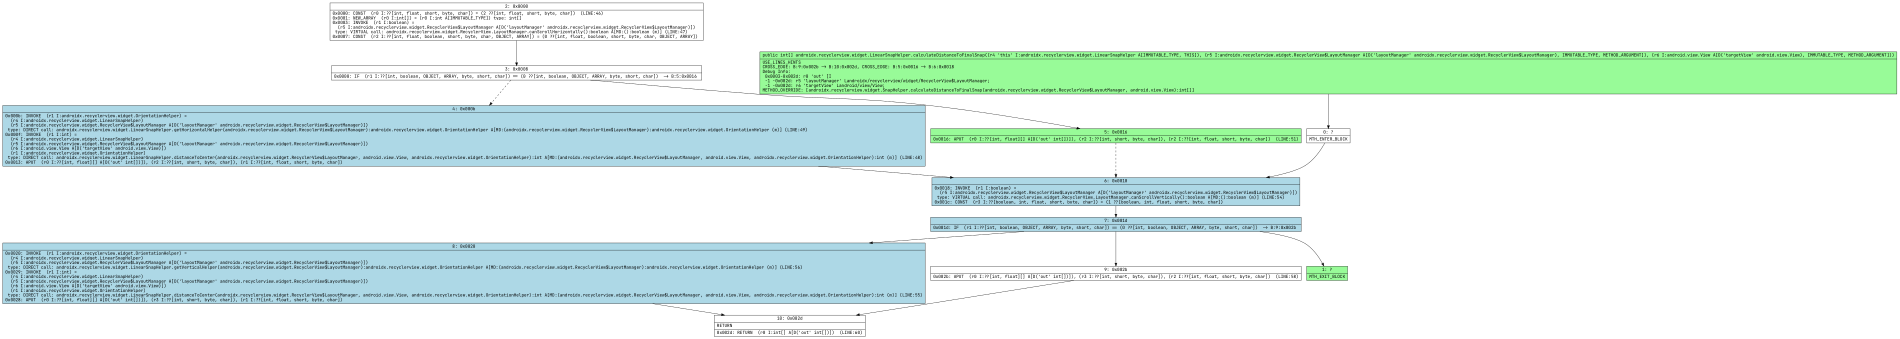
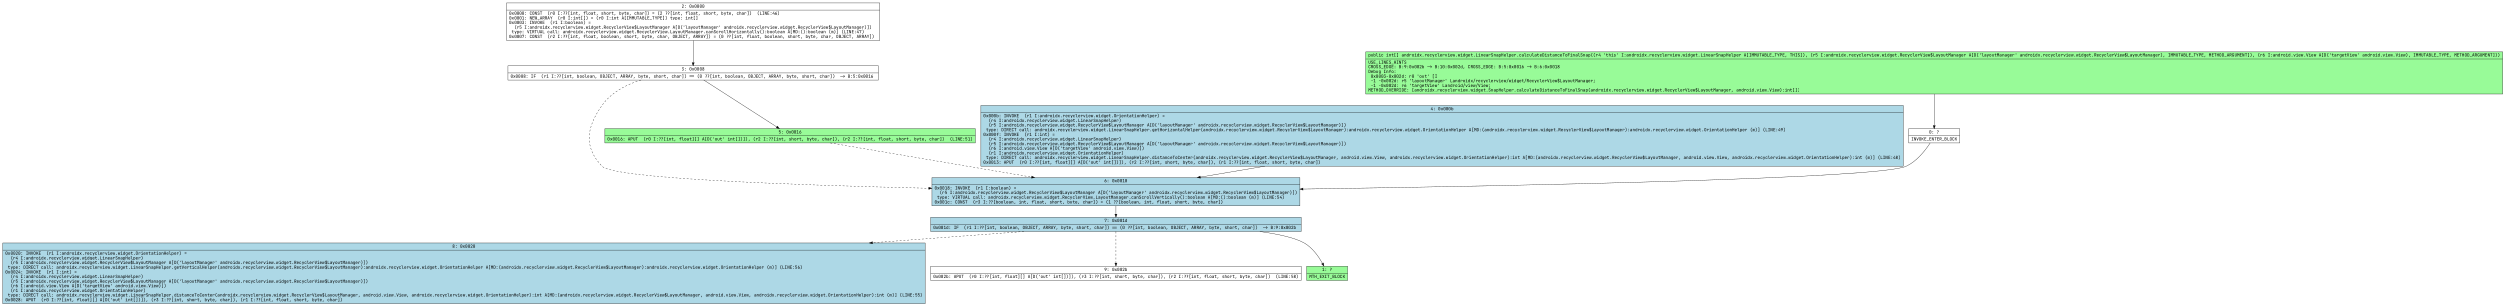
  digraph {
    fontname="JetBrains Mono"
    node [fillcolor=white fontname="JetBrains Mono" shape=record style=filled]
    edge [fontname="JetBrains Mono"]
-   n1 [label="{0\:\ ?|MTH_ENTER_BLOCK\l}"]
+   n1 [label="{0\:\ ?|INVOKE_ENTER_BLOCK\l}"]
    n2 [fillcolor=lightblue label="{6\:\ 0x0018|0x0018: INVOKE  (r1 I:boolean) = \l  (r5 I:androidx.recyclerview.widget.RecyclerView$LayoutManager A[D('layoutManager' androidx.recyclerview.widget.RecyclerView$LayoutManager)])\l type: VIRTUAL call: androidx.recyclerview.widget.RecyclerView.LayoutManager.canScrollVertically():boolean A[MD:():boolean (m)] (LINE:54)\l0x001c: CONST  (r3 I:??[boolean, int, float, short, byte, char]) = (1 ??[boolean, int, float, short, byte, char]) \l}"]
    n3 [label="{2\:\ 0x0000|0x0000: CONST  (r0 I:??[int, float, short, byte, char]) = (2 ??[int, float, short, byte, char])  (LINE:46)\l0x0001: NEW_ARRAY  (r0 I:int[]) = (r0 I:int A[IMMUTABLE_TYPE]) type: int[] \l0x0003: INVOKE  (r1 I:boolean) = \l  (r5 I:androidx.recyclerview.widget.RecyclerView$LayoutManager A[D('layoutManager' androidx.recyclerview.widget.RecyclerView$LayoutManager)])\l type: VIRTUAL call: androidx.recyclerview.widget.RecyclerView.LayoutManager.canScrollHorizontally():boolean A[MD:():boolean (m)] (LINE:47)\l0x0007: CONST  (r2 I:??[int, float, boolean, short, byte, char, OBJECT, ARRAY]) = (0 ??[int, float, boolean, short, byte, char, OBJECT, ARRAY]) \l}"]
    n4 [label="{3\:\ 0x0008|0x0008: IF  (r1 I:??[int, boolean, OBJECT, ARRAY, byte, short, char]) == (0 ??[int, boolean, OBJECT, ARRAY, byte, short, char])  \-\> B:5:0x0016 \l}"]
    n5 [fillcolor=lightblue label="{4\:\ 0x000b|0x000b: INVOKE  (r1 I:androidx.recyclerview.widget.OrientationHelper) = \l  (r4 I:androidx.recyclerview.widget.LinearSnapHelper)\l  (r5 I:androidx.recyclerview.widget.RecyclerView$LayoutManager A[D('layoutManager' androidx.recyclerview.widget.RecyclerView$LayoutManager)])\l type: DIRECT call: androidx.recyclerview.widget.LinearSnapHelper.getHorizontalHelper(androidx.recyclerview.widget.RecyclerView$LayoutManager):androidx.recyclerview.widget.OrientationHelper A[MD:(androidx.recyclerview.widget.RecyclerView$LayoutManager):androidx.recyclerview.widget.OrientationHelper (m)] (LINE:49)\l0x000f: INVOKE  (r1 I:int) = \l  (r4 I:androidx.recyclerview.widget.LinearSnapHelper)\l  (r5 I:androidx.recyclerview.widget.RecyclerView$LayoutManager A[D('layoutManager' androidx.recyclerview.widget.RecyclerView$LayoutManager)])\l  (r6 I:android.view.View A[D('targetView' android.view.View)])\l  (r1 I:androidx.recyclerview.widget.OrientationHelper)\l type: DIRECT call: androidx.recyclerview.widget.LinearSnapHelper.distanceToCenter(androidx.recyclerview.widget.RecyclerView$LayoutManager, android.view.View, androidx.recyclerview.widget.OrientationHelper):int A[MD:(androidx.recyclerview.widget.RecyclerView$LayoutManager, android.view.View, androidx.recyclerview.widget.OrientationHelper):int (m)] (LINE:48)\l0x0013: APUT  (r0 I:??[int, float][] A[D('out' int[])]), (r2 I:??[int, short, byte, char]), (r1 I:??[int, float, short, byte, char]) \l}"]
    n6 [fillcolor=palegreen label="{5\:\ 0x0016|0x0016: APUT  (r0 I:??[int, float][] A[D('out' int[])]), (r2 I:??[int, short, byte, char]), (r2 I:??[int, float, short, byte, char])  (LINE:51)\l}"]
    n7 [fillcolor=lightblue label="{7\:\ 0x001d|0x001d: IF  (r1 I:??[int, boolean, OBJECT, ARRAY, byte, short, char]) == (0 ??[int, boolean, OBJECT, ARRAY, byte, short, char])  \-\> B:9:0x002b \l}"]
-   n8 [fillcolor=lightblue label="{8\:\ 0x0020|0x0020: INVOKE  (r1 I:androidx.recyclerview.widget.OrientationHelper) = \l  (r4 I:androidx.recyclerview.widget.LinearSnapHelper)\l  (r5 I:androidx.recyclerview.widget.RecyclerView$LayoutManager A[D('layoutManager' androidx.recyclerview.widget.RecyclerView$LayoutManager)])\l type: DIRECT call: androidx.recyclerview.widget.LinearSnapHelper.getVerticalHelper(androidx.recyclerview.widget.RecyclerView$LayoutManager):androidx.recyclerview.widget.OrientationHelper A[MD:(androidx.recyclerview.widget.RecyclerView$LayoutManager):androidx.recyclerview.widget.OrientationHelper (m)] (LINE:56)\l0x0029: INVOKE  (r1 I:int) = \l  (r4 I:androidx.recyclerview.widget.LinearSnapHelper)\l  (r5 I:androidx.recyclerview.widget.RecyclerView$LayoutManager A[D('layoutManager' androidx.recyclerview.widget.RecyclerView$LayoutManager)])\l  (r6 I:android.view.View A[D('targetView' android.view.View)])\l  (r1 I:androidx.recyclerview.widget.OrientationHelper)\l type: DIRECT call: androidx.recyclerview.widget.LinearSnapHelper.distanceToCenter(androidx.recyclerview.widget.RecyclerView$LayoutManager, android.view.View, androidx.recyclerview.widget.OrientationHelper):int A[MD:(androidx.recyclerview.widget.RecyclerView$LayoutManager, android.view.View, androidx.recyclerview.widget.OrientationHelper):int (m)] (LINE:55)\l0x0028: APUT  (r0 I:??[int, float][] A[D('out' int[])]), (r3 I:??[int, short, byte, char]), (r1 I:??[int, float, short, byte, char]) \l}"]
+   n8 [fillcolor=lightblue label="{8\:\ 0x0020|0x0020: INVOKE  (r1 I:androidx.recyclerview.widget.OrientationHelper) = \l  (r4 I:androidx.recyclerview.widget.LinearSnapHelper)\l  (r5 I:androidx.recyclerview.widget.RecyclerView$LayoutManager A[D('layoutManager' androidx.recyclerview.widget.RecyclerView$LayoutManager)])\l type: DIRECT call: androidx.recyclerview.widget.LinearSnapHelper.getVerticalHelper(androidx.recyclerview.widget.RecyclerView$LayoutManager):androidx.recyclerview.widget.OrientationHelper A[MD:(androidx.recyclerview.widget.RecyclerView$LayoutManager):androidx.recyclerview.widget.OrientationHelper (m)] (LINE:56)\l0x0024: INVOKE  (r1 I:int) = \l  (r4 I:androidx.recyclerview.widget.LinearSnapHelper)\l  (r5 I:androidx.recyclerview.widget.RecyclerView$LayoutManager A[D('layoutManager' androidx.recyclerview.widget.RecyclerView$LayoutManager)])\l  (r6 I:android.view.View A[D('targetView' android.view.View)])\l  (r1 I:androidx.recyclerview.widget.OrientationHelper)\l type: DIRECT call: androidx.recyclerview.widget.LinearSnapHelper.distanceToCenter(androidx.recyclerview.widget.RecyclerView$LayoutManager, android.view.View, androidx.recyclerview.widget.OrientationHelper):int A[MD:(androidx.recyclerview.widget.RecyclerView$LayoutManager, android.view.View, androidx.recyclerview.widget.OrientationHelper):int (m)] (LINE:55)\l0x0028: APUT  (r0 I:??[int, float][] A[D('out' int[])]), (r3 I:??[int, short, byte, char]), (r1 I:??[int, float, short, byte, char]) \l}"]
    n9 [label="{9\:\ 0x002b|0x002b: APUT  (r0 I:??[int, float][] A[D('out' int[])]), (r3 I:??[int, short, byte, char]), (r2 I:??[int, float, short, byte, char])  (LINE:58)\l}"]
    n10 [fillcolor=palegreen label="{1\:\ ?|MTH_EXIT_BLOCK\l}"]
-   n11 [label="{10\:\ 0x002d|RETURN\l|0x002d: RETURN  (r0 I:int[] A[D('out' int[])])  (LINE:60)\l}"]
    n12 [fillcolor=palegreen label="{public int[] androidx.recyclerview.widget.LinearSnapHelper.calculateDistanceToFinalSnap((r4 'this' I:androidx.recyclerview.widget.LinearSnapHelper A[IMMUTABLE_TYPE, THIS]), (r5 I:androidx.recyclerview.widget.RecyclerView$LayoutManager A[D('layoutManager' androidx.recyclerview.widget.RecyclerView$LayoutManager), IMMUTABLE_TYPE, METHOD_ARGUMENT]), (r6 I:android.view.View A[D('targetView' android.view.View), IMMUTABLE_TYPE, METHOD_ARGUMENT]))  | USE_LINES_HINTS\lCROSS_EDGE: B:9:0x002b \-\> B:10:0x002d, CROSS_EDGE: B:5:0x0016 \-\> B:6:0x0018\lDebug Info:\l  0x0003\-0x002d: r0 'out' [I\l  \-1 \-0x002d: r5 'layoutManager' Landroidx\/recyclerview\/widget\/RecyclerView$LayoutManager;\l  \-1 \-0x002d: r6 'targetView' Landroid\/view\/View;\lMETHOD_OVERRIDE: [androidx.recyclerview.widget.SnapHelper.calculateDistanceToFinalSnap(androidx.recyclerview.widget.RecyclerView$LayoutManager, android.view.View):int[]]\l}"]
    n1 -> n2
    n2 -> n7
    n3 -> n4
-   n4 -> n5 [style=dashed]
+   n4 -> n2 [style=dashed]
    n4 -> n6
    n5 -> n2
    n6 -> n2 [style=dashed]
-   n7 -> n8 [style=solid]
-   n7 -> n9
+   n7 -> n8 [style=dashed]
+   n7 -> n9 [style=dashed]
    n7 -> n10
-   n8 -> n11
-   n9 -> n11
    n12 -> n1
  }
